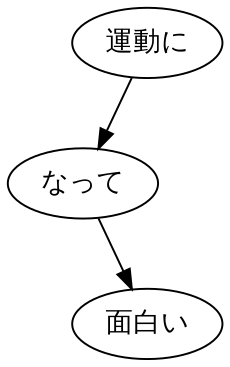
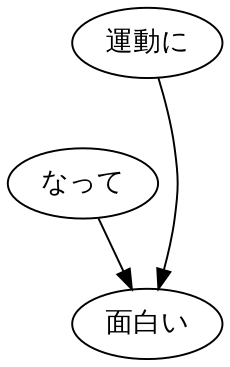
  digraph {
    n1 [label="なって"]
    n2 [label="面白い"]
    n3 [label="運動に"]
    n1 -> n2
-   n3 -> n1
+   n3 -> n2
  }
